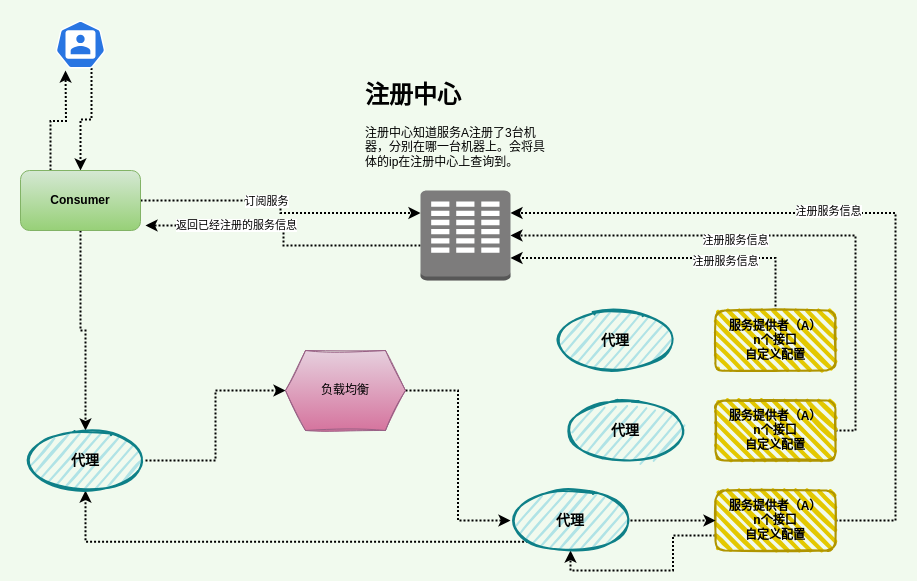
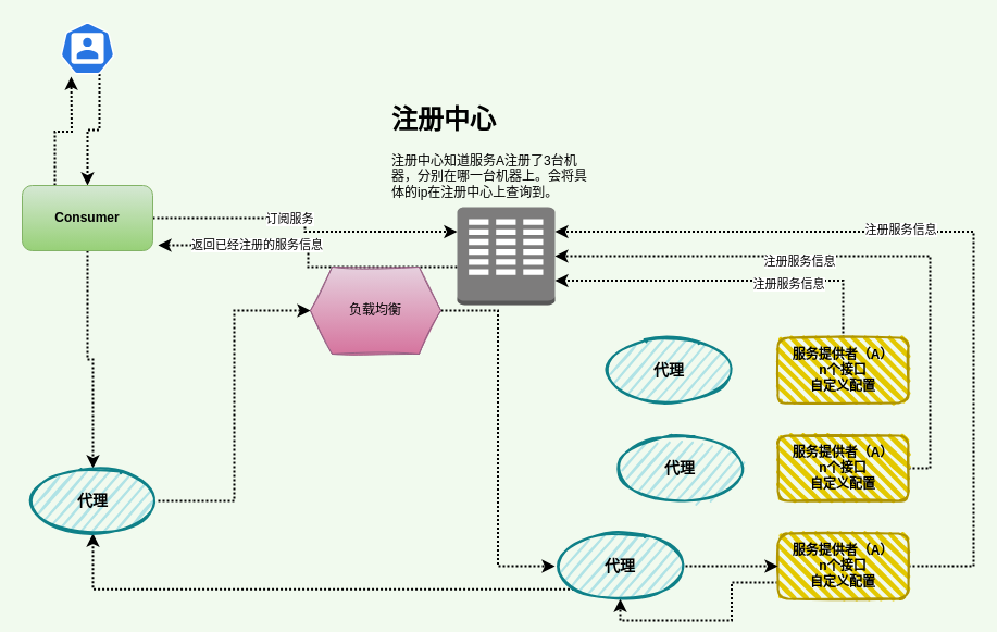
  <mxCell id="0" />
  <mxCell id="1" parent="0" />
  <mxCell id="2" style="edgeStyle=orthogonalEdgeStyle;rounded=0;orthogonalLoop=1;jettySize=auto;html=1;dashed=1;dashPattern=1 1;strokeColor=#000000;strokeWidth=2;" edge="1" parent="1"><mxGeometry relative="1" as="geometry"><mxPoint x="145" y="225" as="targetPoint" /><mxPoint x="420" y="245" as="sourcePoint" /><Array as="points"><mxPoint x="283" y="245" /><mxPoint x="283" y="225" /></Array></mxGeometry></mxCell>
  <mxCell id="3" value="返回已经注册的服务信息" style="edgeLabel;html=1;align=center;verticalAlign=middle;resizable=0;points=[];" vertex="1" connectable="0" parent="2"><mxGeometry x="0.393" y="-1" relative="1" as="geometry"><mxPoint as="offset" /></mxGeometry></mxCell>
  <mxCell id="4" value="" style="outlineConnect=0;dashed=0;verticalLabelPosition=bottom;verticalAlign=top;align=center;html=1;shape=mxgraph.aws3.corporate_data_center;fillColor=#7D7C7C;gradientColor=none;" vertex="1" parent="1"><mxGeometry x="420" y="190" width="90" height="90" as="geometry" /></mxCell>
  <mxCell id="5" style="edgeStyle=orthogonalEdgeStyle;rounded=0;orthogonalLoop=1;jettySize=auto;html=1;exitX=0.5;exitY=0;exitDx=0;exitDy=0;entryX=1;entryY=0.75;entryDx=0;entryDy=0;entryPerimeter=0;dashed=1;dashPattern=1 1;strokeColor=#000000;strokeWidth=2;" edge="1" parent="1" source="7" target="4"><mxGeometry relative="1" as="geometry" /></mxCell>
  <mxCell id="6" value="注册服务信息" style="edgeLabel;html=1;align=center;verticalAlign=middle;resizable=0;points=[];" vertex="1" connectable="0" parent="5"><mxGeometry x="-0.348" y="3" relative="1" as="geometry"><mxPoint x="1" as="offset" /></mxGeometry></mxCell>
  <mxCell id="7" value="&lt;b&gt;&lt;font color=&quot;#000000&quot;&gt;服务提供者（A）&lt;br&gt;n个接口&lt;br&gt;自定义配置&lt;br&gt;&lt;/font&gt;&lt;/b&gt;" style="rounded=1;whiteSpace=wrap;html=1;strokeWidth=2;fillWeight=4;hachureGap=8;hachureAngle=45;fillColor=#e3c800;sketch=1;strokeColor=#B09500;fontColor=#ffffff;" vertex="1" parent="1"><mxGeometry x="715" y="310" width="120" height="60" as="geometry" /></mxCell>
  <mxCell id="8" style="edgeStyle=orthogonalEdgeStyle;rounded=0;orthogonalLoop=1;jettySize=auto;html=1;exitX=1;exitY=0.5;exitDx=0;exitDy=0;entryX=1;entryY=0.5;entryDx=0;entryDy=0;entryPerimeter=0;dashed=1;dashPattern=1 1;strokeColor=#000000;strokeWidth=2;" edge="1" parent="1" source="10" target="4"><mxGeometry relative="1" as="geometry" /></mxCell>
  <mxCell id="9" value="注册服务信息" style="edgeLabel;html=1;align=center;verticalAlign=middle;resizable=0;points=[];" vertex="1" connectable="0" parent="8"><mxGeometry x="0.2" y="4" relative="1" as="geometry"><mxPoint as="offset" /></mxGeometry></mxCell>
  <mxCell id="10" value="&lt;b&gt;&lt;font color=&quot;#000000&quot;&gt;服务提供者（A）&lt;br&gt;n个接口&lt;br&gt;自定义配置&lt;br&gt;&lt;/font&gt;&lt;/b&gt;" style="rounded=1;whiteSpace=wrap;html=1;strokeWidth=2;fillWeight=4;hachureGap=8;hachureAngle=45;fillColor=#e3c800;sketch=1;strokeColor=#B09500;fontColor=#ffffff;" vertex="1" parent="1"><mxGeometry x="715" y="400" width="120" height="60" as="geometry" /></mxCell>
  <mxCell id="11" style="edgeStyle=orthogonalEdgeStyle;rounded=0;orthogonalLoop=1;jettySize=auto;html=1;exitX=1;exitY=0.5;exitDx=0;exitDy=0;entryX=1;entryY=0.25;entryDx=0;entryDy=0;entryPerimeter=0;dashed=1;dashPattern=1 1;strokeColor=#000000;strokeWidth=2;" edge="1" parent="1" source="14" target="4"><mxGeometry relative="1" as="geometry"><Array as="points"><mxPoint x="895" y="520" /><mxPoint x="895" y="213" /></Array></mxGeometry></mxCell>
  <mxCell id="12" value="注册服务信息" style="edgeLabel;html=1;align=center;verticalAlign=middle;resizable=0;points=[];" vertex="1" connectable="0" parent="11"><mxGeometry x="0.155" y="-2" relative="1" as="geometry"><mxPoint as="offset" /></mxGeometry></mxCell>
  <mxCell id="13" style="edgeStyle=orthogonalEdgeStyle;rounded=0;orthogonalLoop=1;jettySize=auto;html=1;exitX=0;exitY=0.75;exitDx=0;exitDy=0;entryX=0.5;entryY=1;entryDx=0;entryDy=0;dashed=1;dashPattern=1 1;strokeColor=#000000;strokeWidth=2;" edge="1" parent="1" source="14" target="19"><mxGeometry relative="1" as="geometry" /></mxCell>
  <mxCell id="14" value="&lt;b&gt;&lt;font color=&quot;#000000&quot;&gt;服务提供者（A）&lt;br&gt;n个接口&lt;br&gt;自定义配置&lt;br&gt;&lt;/font&gt;&lt;/b&gt;" style="rounded=1;whiteSpace=wrap;html=1;strokeWidth=2;fillWeight=4;hachureGap=8;hachureAngle=45;fillColor=#e3c800;sketch=1;strokeColor=#B09500;fontColor=#ffffff;" vertex="1" parent="1"><mxGeometry x="715" y="490" width="120" height="60" as="geometry" /></mxCell>
  <mxCell id="15" value="&lt;font style=&quot;font-size: 14px&quot; color=&quot;#000000&quot;&gt;&lt;b&gt;代理&lt;/b&gt;&lt;/font&gt;" style="ellipse;whiteSpace=wrap;html=1;strokeWidth=2;fillWeight=2;hachureGap=8;fillStyle=dots;sketch=1;fillColor=#b0e3e6;strokeColor=#0e8088;" vertex="1" parent="1"><mxGeometry x="555" y="310" width="120" height="60" as="geometry" /></mxCell>
  <mxCell id="16" value="&lt;font style=&quot;font-size: 14px&quot; color=&quot;#000000&quot;&gt;&lt;b&gt;代理&lt;/b&gt;&lt;/font&gt;" style="ellipse;whiteSpace=wrap;html=1;strokeWidth=2;fillWeight=2;hachureGap=8;fillStyle=dots;sketch=1;fillColor=#b0e3e6;strokeColor=#0e8088;" vertex="1" parent="1"><mxGeometry x="565" y="400" width="120" height="60" as="geometry" /></mxCell>
  <mxCell id="17" style="edgeStyle=orthogonalEdgeStyle;rounded=0;orthogonalLoop=1;jettySize=auto;html=1;exitX=1;exitY=0.5;exitDx=0;exitDy=0;entryX=0;entryY=0.5;entryDx=0;entryDy=0;dashed=1;dashPattern=1 1;strokeColor=#000000;strokeWidth=2;" edge="1" parent="1" source="19" target="14"><mxGeometry relative="1" as="geometry" /></mxCell>
  <mxCell id="18" style="edgeStyle=orthogonalEdgeStyle;rounded=0;orthogonalLoop=1;jettySize=auto;html=1;exitX=0;exitY=1;exitDx=0;exitDy=0;entryX=0.5;entryY=1;entryDx=0;entryDy=0;dashed=1;dashPattern=1 1;strokeColor=#000000;strokeWidth=2;" edge="1" parent="1" source="19" target="29"><mxGeometry relative="1" as="geometry" /></mxCell>
  <mxCell id="19" value="&lt;font style=&quot;font-size: 14px&quot; color=&quot;#000000&quot;&gt;&lt;b&gt;代理&lt;/b&gt;&lt;/font&gt;" style="ellipse;whiteSpace=wrap;html=1;strokeWidth=2;fillWeight=2;hachureGap=8;fillStyle=dots;sketch=1;fillColor=#b0e3e6;strokeColor=#0e8088;" vertex="1" parent="1"><mxGeometry x="510" y="490" width="120" height="60" as="geometry" /></mxCell>
- <mxCell id="20" value="&lt;h1&gt;&lt;font color=&quot;#000000&quot;&gt;注册中心&lt;/font&gt;&lt;/h1&gt;&lt;p&gt;&lt;font color=&quot;#000000&quot;&gt;注册中心知道服务A注册了3台机器，分别在哪一台机器上。会将具体的ip在注册中心上查询到。&lt;/font&gt;&lt;/p&gt;" style="text;html=1;strokeColor=none;fillColor=none;spacing=5;spacingTop=-20;whiteSpace=wrap;overflow=hidden;rounded=0;" vertex="1" parent="1"><mxGeometry x="360" y="75" width="190" height="100" as="geometry" /></mxCell>
+ <mxCell id="20" value="&lt;h1&gt;&lt;font color=&quot;#000000&quot;&gt;注册中心&lt;/font&gt;&lt;/h1&gt;&lt;p&gt;&lt;font color=&quot;#000000&quot;&gt;注册中心知道服务A注册了3台机器，分别在哪一台机器上。会将具体的ip在注册中心上查询到。&lt;/font&gt;&lt;/p&gt;" style="text;html=1;strokeColor=none;fillColor=none;spacing=5;spacingTop=-20;whiteSpace=wrap;overflow=hidden;rounded=0;" vertex="1" parent="1"><mxGeometry x="355" y="90" width="190" height="100" as="geometry" /></mxCell>
  <mxCell id="21" style="edgeStyle=orthogonalEdgeStyle;rounded=0;orthogonalLoop=1;jettySize=auto;html=1;exitX=0.72;exitY=0.99;exitDx=0;exitDy=0;exitPerimeter=0;entryX=0.5;entryY=0;entryDx=0;entryDy=0;dashed=1;dashPattern=1 1;strokeColor=#000000;strokeWidth=2;" edge="1" parent="1" source="22" target="27"><mxGeometry relative="1" as="geometry" /></mxCell>
  <mxCell id="22" value="" style="html=1;dashed=0;whitespace=wrap;fillColor=#2875E2;strokeColor=#ffffff;points=[[0.005,0.63,0],[0.1,0.2,0],[0.9,0.2,0],[0.5,0,0],[0.995,0.63,0],[0.72,0.99,0],[0.5,1,0],[0.28,0.99,0]];shape=mxgraph.kubernetes.icon;prIcon=user" vertex="1" parent="1"><mxGeometry x="55" y="20" width="50" height="48" as="geometry" /></mxCell>
  <mxCell id="23" style="edgeStyle=orthogonalEdgeStyle;rounded=0;orthogonalLoop=1;jettySize=auto;html=1;exitX=1;exitY=0.5;exitDx=0;exitDy=0;entryX=0;entryY=0.25;entryDx=0;entryDy=0;entryPerimeter=0;dashed=1;dashPattern=1 1;strokeColor=#000000;strokeWidth=2;" edge="1" parent="1" source="27" target="4"><mxGeometry relative="1" as="geometry" /></mxCell>
  <mxCell id="24" value="订阅服务" style="edgeLabel;html=1;align=center;verticalAlign=middle;resizable=0;points=[];" vertex="1" connectable="0" parent="23"><mxGeometry x="-0.173" y="1" relative="1" as="geometry"><mxPoint x="4" y="1" as="offset" /></mxGeometry></mxCell>
  <mxCell id="25" style="edgeStyle=orthogonalEdgeStyle;rounded=0;orthogonalLoop=1;jettySize=auto;html=1;exitX=0.5;exitY=1;exitDx=0;exitDy=0;dashed=1;dashPattern=1 1;strokeColor=#000000;strokeWidth=2;" edge="1" parent="1" source="27" target="29"><mxGeometry relative="1" as="geometry" /></mxCell>
  <mxCell id="26" style="edgeStyle=orthogonalEdgeStyle;rounded=0;orthogonalLoop=1;jettySize=auto;html=1;exitX=0.25;exitY=0;exitDx=0;exitDy=0;dashed=1;dashPattern=1 1;strokeColor=#000000;strokeWidth=2;" edge="1" parent="1" source="27"><mxGeometry relative="1" as="geometry"><mxPoint x="65" y="70" as="targetPoint" /></mxGeometry></mxCell>
  <mxCell id="27" value="&lt;b&gt;&lt;font color=&quot;#000000&quot;&gt;Consumer&lt;/font&gt;&lt;/b&gt;" style="rounded=1;whiteSpace=wrap;html=1;strokeColor=#82b366;fillColor=#d5e8d4;gradientColor=#97d077;" vertex="1" parent="1"><mxGeometry x="20" y="170" width="120" height="60" as="geometry" /></mxCell>
  <mxCell id="28" style="edgeStyle=orthogonalEdgeStyle;rounded=0;orthogonalLoop=1;jettySize=auto;html=1;exitX=1;exitY=0.5;exitDx=0;exitDy=0;entryX=0;entryY=0.5;entryDx=0;entryDy=0;dashed=1;dashPattern=1 1;strokeColor=#000000;strokeWidth=2;" edge="1" parent="1" source="29" target="31"><mxGeometry relative="1" as="geometry" /></mxCell>
  <mxCell id="29" value="&lt;font style=&quot;font-size: 14px&quot; color=&quot;#000000&quot;&gt;&lt;b&gt;代理&lt;/b&gt;&lt;/font&gt;" style="ellipse;whiteSpace=wrap;html=1;strokeWidth=2;fillWeight=2;hachureGap=8;fillStyle=dots;sketch=1;fillColor=#b0e3e6;strokeColor=#0e8088;" vertex="1" parent="1"><mxGeometry x="25" y="430" width="120" height="60" as="geometry" /></mxCell>
  <mxCell id="30" style="edgeStyle=orthogonalEdgeStyle;rounded=0;orthogonalLoop=1;jettySize=auto;html=1;exitX=1;exitY=0.5;exitDx=0;exitDy=0;entryX=0;entryY=0.5;entryDx=0;entryDy=0;dashed=1;dashPattern=1 1;strokeColor=#000000;strokeWidth=2;" edge="1" parent="1" source="31" target="19"><mxGeometry relative="1" as="geometry" /></mxCell>
- <mxCell id="31" value="负载均衡" style="shape=hexagon;perimeter=hexagonPerimeter2;whiteSpace=wrap;html=1;fixedSize=1;strokeColor=#996185;sketch=1;gradientColor=#d5739d;fillColor=#e6d0de;" vertex="1" parent="1"><mxGeometry x="285" y="350" width="120" height="80" as="geometry" /></mxCell>
+ <mxCell id="31" value="负载均衡" style="shape=hexagon;perimeter=hexagonPerimeter2;whiteSpace=wrap;html=1;fixedSize=1;strokeColor=#996185;sketch=1;gradientColor=#d5739d;fillColor=#e6d0de;" vertex="1" parent="1"><mxGeometry x="285" y="245" width="120" height="80" as="geometry" /></mxCell>
